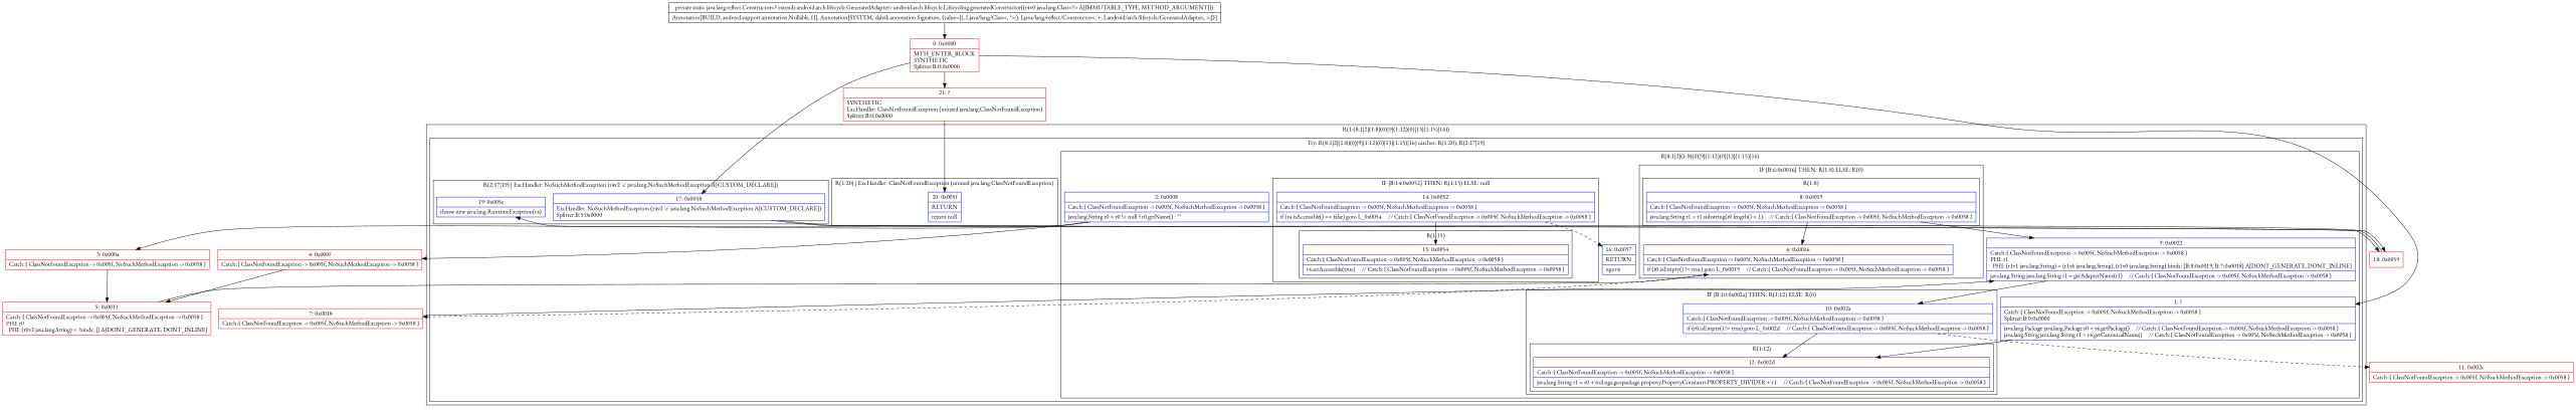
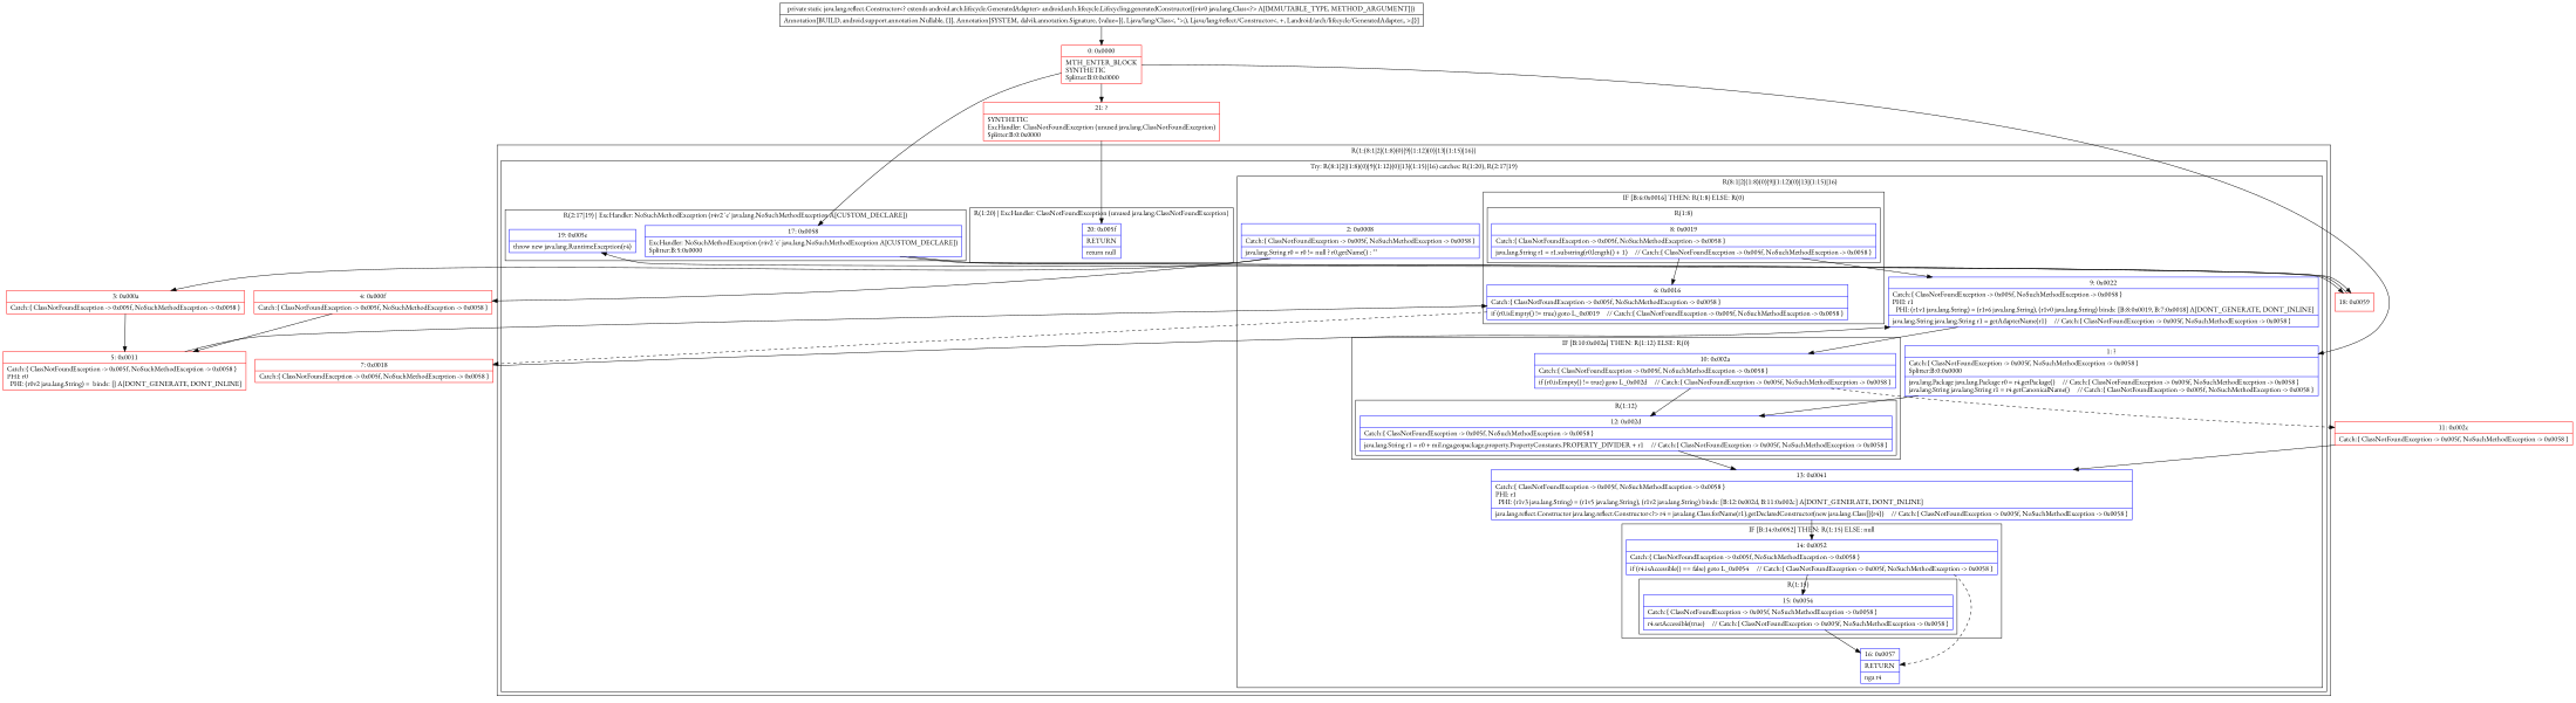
  digraph {
    fontname="EB Garamond"
    node [color=blue fontname="EB Garamond" shape=record]
    edge [fontname="EB Garamond"]
    n1 [label="{8\:\ 0x0019|Catch:\{ ClassNotFoundException \-\> 0x005f, NoSuchMethodException \-\> 0x0058 \}\l|java.lang.String r1 = r1.substring(r0.length() + 1)     \/\/ Catch:\{ ClassNotFoundException \-\> 0x005f, NoSuchMethodException \-\> 0x0058 \}\l}"]
    n2 [label="{6\:\ 0x0016|Catch:\{ ClassNotFoundException \-\> 0x005f, NoSuchMethodException \-\> 0x0058 \}\l|if (r0.isEmpty() != true) goto L_0x0019     \/\/ Catch:\{ ClassNotFoundException \-\> 0x005f, NoSuchMethodException \-\> 0x0058 \}\l}"]
    n3 [label="{12\:\ 0x002d|Catch:\{ ClassNotFoundException \-\> 0x005f, NoSuchMethodException \-\> 0x0058 \}\l|java.lang.String r1 = r0 + mil.nga.geopackage.property.PropertyConstants.PROPERTY_DIVIDER + r1     \/\/ Catch:\{ ClassNotFoundException \-\> 0x005f, NoSuchMethodException \-\> 0x0058 \}\l}"]
    n4 [label="{10\:\ 0x002a|Catch:\{ ClassNotFoundException \-\> 0x005f, NoSuchMethodException \-\> 0x0058 \}\l|if (r0.isEmpty() != true) goto L_0x002d     \/\/ Catch:\{ ClassNotFoundException \-\> 0x005f, NoSuchMethodException \-\> 0x0058 \}\l}"]
    n5 [label="{15\:\ 0x0054|Catch:\{ ClassNotFoundException \-\> 0x005f, NoSuchMethodException \-\> 0x0058 \}\l|r4.setAccessible(true)     \/\/ Catch:\{ ClassNotFoundException \-\> 0x005f, NoSuchMethodException \-\> 0x0058 \}\l}"]
    n6 [label="{14\:\ 0x0052|Catch:\{ ClassNotFoundException \-\> 0x005f, NoSuchMethodException \-\> 0x0058 \}\l|if (r4.isAccessible() == false) goto L_0x0054     \/\/ Catch:\{ ClassNotFoundException \-\> 0x005f, NoSuchMethodException \-\> 0x0058 \}\l}"]
    n7 [label="{1\:\ ?|Catch:\{ ClassNotFoundException \-\> 0x005f, NoSuchMethodException \-\> 0x0058 \}\lSplitter:B:0:0x0000\l|java.lang.Package java.lang.Package r0 = r4.getPackage()     \/\/ Catch:\{ ClassNotFoundException \-\> 0x005f, NoSuchMethodException \-\> 0x0058 \}\ljava.lang.String java.lang.String r1 = r4.getCanonicalName()     \/\/ Catch:\{ ClassNotFoundException \-\> 0x005f, NoSuchMethodException \-\> 0x0058 \}\l}"]
    n8 [label="{2\:\ 0x0008|Catch:\{ ClassNotFoundException \-\> 0x005f, NoSuchMethodException \-\> 0x0058 \}\l|java.lang.String r0 = r0 != null ? r0.getName() : \"\"\l}"]
    n9 [label="{9\:\ 0x0022|Catch:\{ ClassNotFoundException \-\> 0x005f, NoSuchMethodException \-\> 0x0058 \}\lPHI: r1 \l  PHI: (r1v1 java.lang.String) = (r1v6 java.lang.String), (r1v0 java.lang.String) binds: [B:8:0x0019, B:7:0x0018] A[DONT_GENERATE, DONT_INLINE]\l|java.lang.String java.lang.String r1 = getAdapterName(r1)     \/\/ Catch:\{ ClassNotFoundException \-\> 0x005f, NoSuchMethodException \-\> 0x0058 \}\l}"]
+   n10 [label="{13\:\ 0x0041|Catch:\{ ClassNotFoundException \-\> 0x005f, NoSuchMethodException \-\> 0x0058 \}\lPHI: r1 \l  PHI: (r1v3 java.lang.String) = (r1v5 java.lang.String), (r1v2 java.lang.String) binds: [B:12:0x002d, B:11:0x002c] A[DONT_GENERATE, DONT_INLINE]\l|java.lang.reflect.Constructor java.lang.reflect.Constructor\<?\> r4 = java.lang.Class.forName(r1).getDeclaredConstructor(new java.lang.Class[]\{r4\})     \/\/ Catch:\{ ClassNotFoundException \-\> 0x005f, NoSuchMethodException \-\> 0x0058 \}\l}"]
    n11 [label="{16\:\ 0x0057|RETURN\l|nga r4\l}"]
    n12 [label="{20\:\ 0x005f|RETURN\l|return null\l}"]
    n13 [label="{17\:\ 0x0058|ExcHandler: NoSuchMethodException (r4v2 'e' java.lang.NoSuchMethodException A[CUSTOM_DECLARE])\lSplitter:B:5:0x0000\l}"]
    n14 [label="{19\:\ 0x005e|throw new java.lang.RuntimeException(r4)\l}"]
    n15 [color=red label="{7\:\ 0x0018|Catch:\{ ClassNotFoundException \-\> 0x005f, NoSuchMethodException \-\> 0x0058 \}\l}"]
    n16 [color=red label="{11\:\ 0x002c|Catch:\{ ClassNotFoundException \-\> 0x005f, NoSuchMethodException \-\> 0x0058 \}\l}"]
    n17 [color=red label="{3\:\ 0x000a|Catch:\{ ClassNotFoundException \-\> 0x005f, NoSuchMethodException \-\> 0x0058 \}\l}"]
    n18 [color=red label="{4\:\ 0x000f|Catch:\{ ClassNotFoundException \-\> 0x005f, NoSuchMethodException \-\> 0x0058 \}\l}"]
    n19 [color=red label="{18\:\ 0x0059}"]
    n20 [color=red label="{5\:\ 0x0011|Catch:\{ ClassNotFoundException \-\> 0x005f, NoSuchMethodException \-\> 0x0058 \}\lPHI: r0 \l  PHI: (r0v2 java.lang.String) =  binds: [] A[DONT_GENERATE, DONT_INLINE]\l}"]
    n21 [color=red label="{0\:\ 0x0000|MTH_ENTER_BLOCK\lSYNTHETIC\lSplitter:B:0:0x0000\l}"]
    n22 [color=red label="{21\:\ ?|SYNTHETIC\lExcHandler: ClassNotFoundException (unused java.lang.ClassNotFoundException)\lSplitter:B:0:0x0000\l}"]
    n23 [label="{private static java.lang.reflect.Constructor\<? extends android.arch.lifecycle.GeneratedAdapter\> android.arch.lifecycle.Lifecycling.generatedConstructor((r4v0 java.lang.Class\<?\> A[IMMUTABLE_TYPE, METHOD_ARGUMENT]))  | Annotation[BUILD, android.support.annotation.Nullable, \{\}], Annotation[SYSTEM, dalvik.annotation.Signature, \{value=[(, Ljava\/lang\/Class\<, *\>;), Ljava\/lang\/reflect\/Constructor\<, +, Landroid\/arch\/lifecycle\/GeneratedAdapter;, \>;]\}]\l}" color=""]
    subgraph cluster_1 {
      label="R(1:(8:1|2|(1:8)(0)|9|(1:12)(0)|13|(1:15)|16))"
      subgraph cluster_2 {
        label="Try: R(8:1|2|(1:8)(0)|9|(1:12)(0)|13|(1:15)|16) catches: R(1:20), R(2:17|19)"
        subgraph cluster_3 {
          label="R(8:1|2|(1:8)(0)|9|(1:12)(0)|13|(1:15)|16)"
          n7
          n8
          n9
+         n10
          n11
          subgraph cluster_4 {
            label="IF [B:6:0x0016] THEN: R(1:8) ELSE: R(0)"
            n2
            subgraph cluster_5 {
              label="R(1:8)"
              n1
            }
            subgraph cluster_6 {
              label="R(0)"
            }
          }
          subgraph cluster_7 {
            label="IF [B:10:0x002a] THEN: R(1:12) ELSE: R(0)"
            n4
            subgraph cluster_8 {
              label="R(1:12)"
              n3
            }
            subgraph cluster_9 {
              label="R(0)"
            }
          }
          subgraph cluster_10 {
            label="IF [B:14:0x0052] THEN: R(1:15) ELSE: null"
            n6
            subgraph cluster_11 {
              label="R(1:15)"
              n5
            }
          }
        }
        subgraph cluster_12 {
          label="R(1:20) | ExcHandler: ClassNotFoundException (unused java.lang.ClassNotFoundException)\l"
          n12
        }
        subgraph cluster_13 {
          label="R(2:17|19) | ExcHandler: NoSuchMethodException (r4v2 'e' java.lang.NoSuchMethodException A[CUSTOM_DECLARE])\l"
          n13
          n14
        }
      }
    }
    subgraph cluster_14 {
      label="R(1:20) | ExcHandler: ClassNotFoundException (unused java.lang.ClassNotFoundException)\l"
    }
    subgraph cluster_15 {
      label="R(2:17|19) | ExcHandler: NoSuchMethodException (r4v2 'e' java.lang.NoSuchMethodException A[CUSTOM_DECLARE])\l"
    }
    n1 -> n2
    n1 -> n9
    n2 -> n15 [style=dashed]
+   n3 -> n10
    n4 -> n3
    n4 -> n16 [style=dashed]
+   n5 -> n11
    n6 -> n5
    n6 -> n11 [style=dashed]
    n7 -> n3
    n8 -> n17
    n8 -> n18
    n9 -> n4
+   n10 -> n6
    n13 -> n19
    n13 -> n19
    n15 -> n9
+   n16 -> n10
    n17 -> n20
    n18 -> n20
    n19 -> n14
    n20 -> n2
    n21 -> n7
    n21 -> n13
    n21 -> n22
    n22 -> n12
    n23 -> n21
  }
